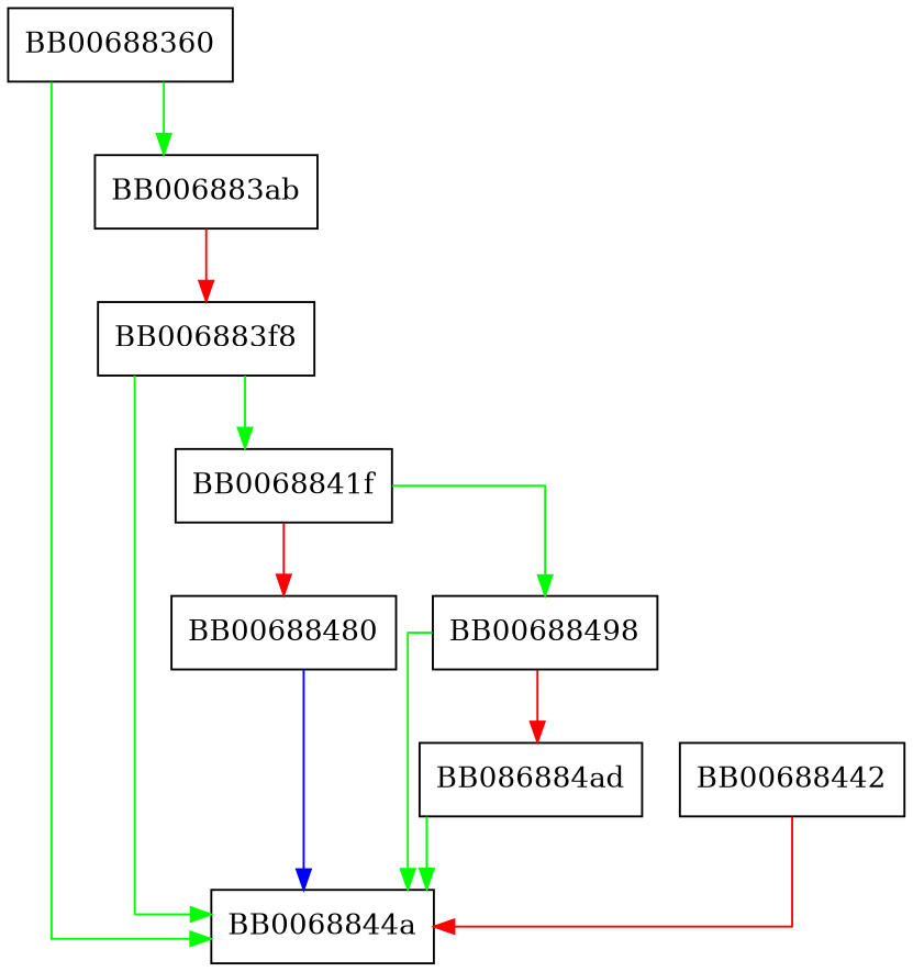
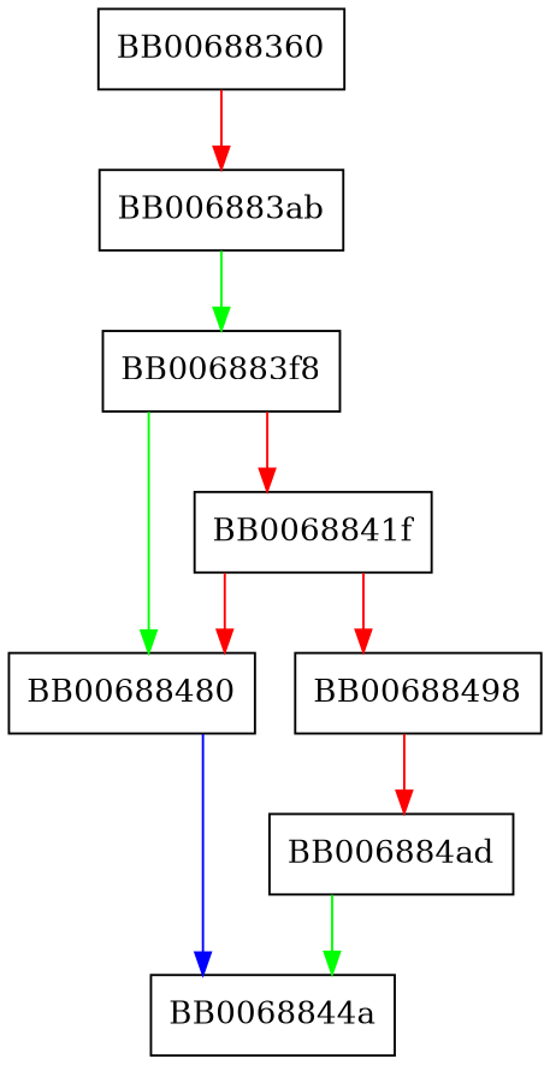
  digraph {
    splines=ortho
    node [shape=box]
    edge [color=red]
    BB00688360
    BB0068844a
    BB006883ab
    BB006883f8
    BB00688480
    BB0068841f
    BB00688498
-   BB006884ad [label=BB086884ad]
-   BB00688442
-   BB00688360 -> BB0068844a [color=green]
-   BB00688360 -> BB006883ab [color=green]
-   BB006883ab -> BB006883f8
-   BB006883f8 -> BB0068844a [color=green]
-   BB006883f8 -> BB0068841f [color=green]
+   BB006884ad
+   BB00688360 -> BB006883ab
+   BB006883ab -> BB006883f8 [color=green]
+   BB006883f8 -> BB00688480 [color=green]
+   BB006883f8 -> BB0068841f
    BB00688480 -> BB0068844a [color=blue]
    BB0068841f -> BB00688480
-   BB0068841f -> BB00688498 [color=green]
-   BB00688498 -> BB0068844a [color=green]
+   BB0068841f -> BB00688498
    BB00688498 -> BB006884ad
    BB006884ad -> BB0068844a [color=green]
-   BB00688442 -> BB0068844a
  }
